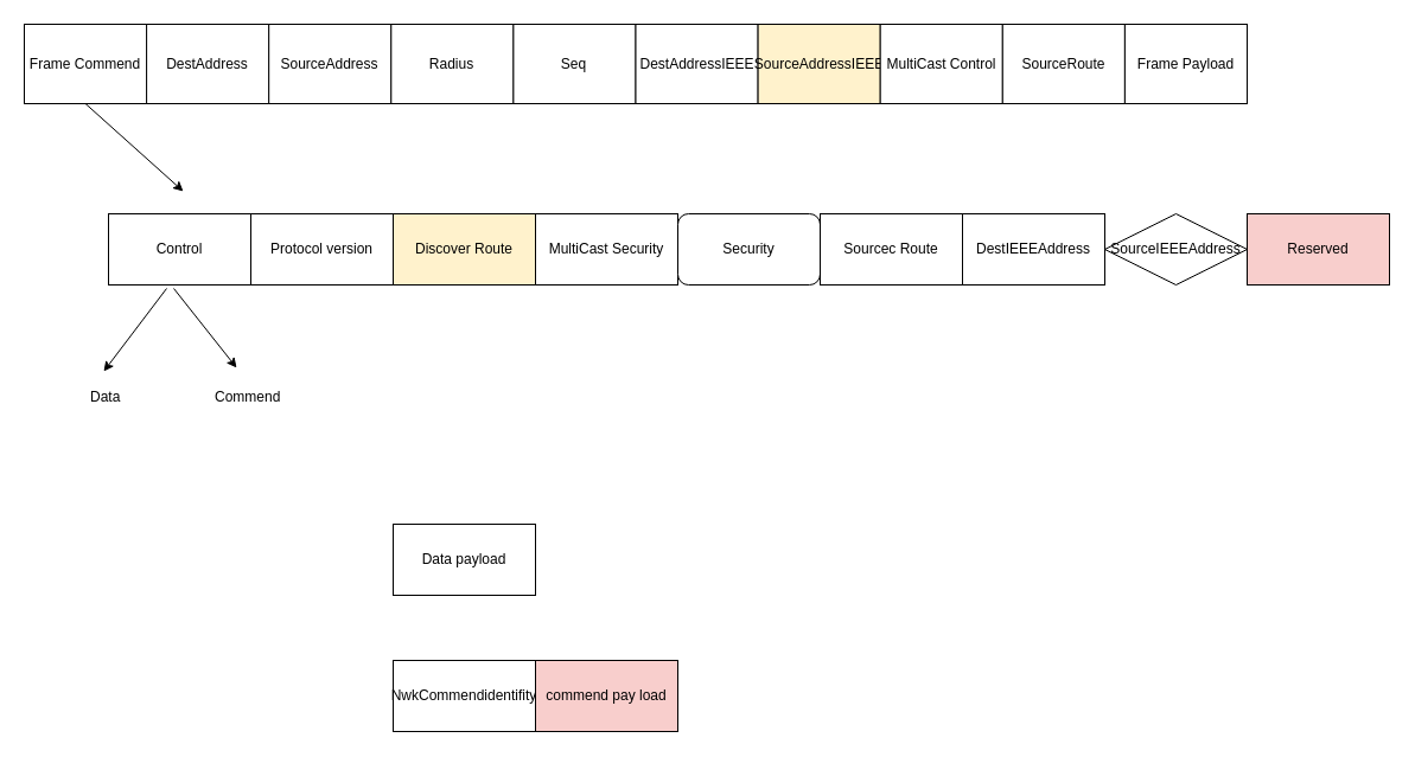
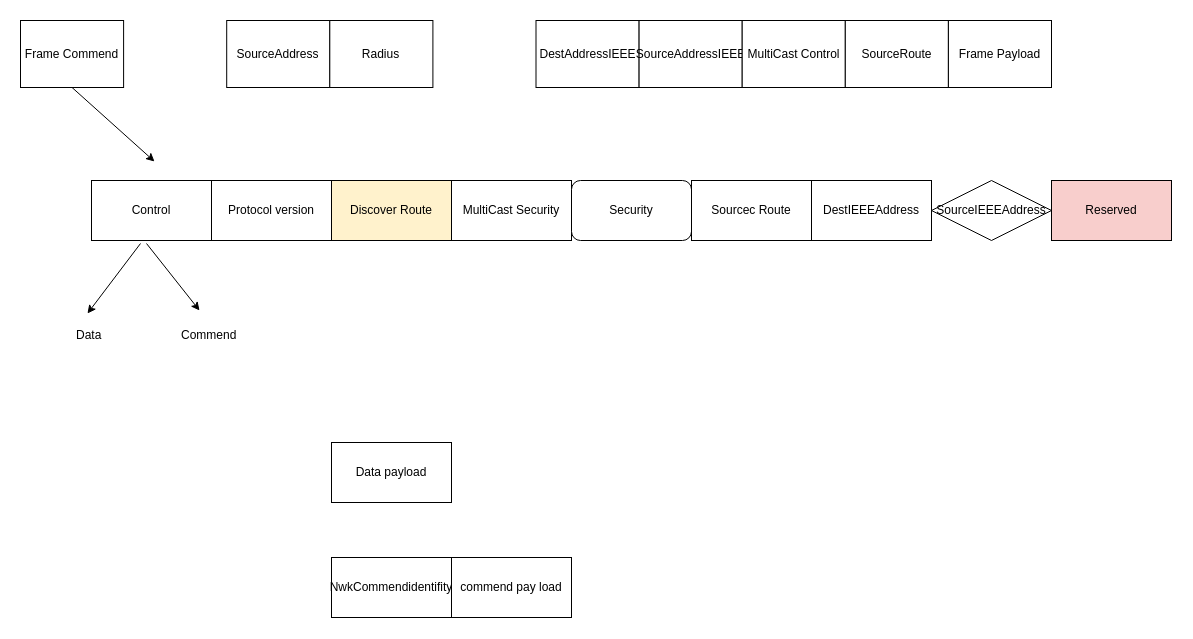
  <mxCell id="0" />
  <mxCell id="1" parent="0" />
  <mxCell id="2" value="" style="group" parent="1" vertex="1" connectable="0"><mxGeometry x="20" y="20" width="1031" height="67" as="geometry" /></mxCell>
  <mxCell id="3" value="" style="group" parent="2" vertex="1" connectable="0"><mxGeometry width="1031" height="67" as="geometry" /></mxCell>
  <mxCell id="4" value="" style="group" parent="3" vertex="1" connectable="0"><mxGeometry width="515.5" height="67" as="geometry" /></mxCell>
  <mxCell id="5" value="Frame Commend" style="rounded=0;whiteSpace=wrap;html=1;" parent="4" vertex="1"><mxGeometry width="103.1" height="67" as="geometry" /></mxCell>
- <mxCell id="6" value="DestAddress" style="rounded=0;whiteSpace=wrap;html=1;" parent="4" vertex="1"><mxGeometry x="103.1" width="103.1" height="67" as="geometry" /></mxCell>
  <mxCell id="7" value="SourceAddress" style="rounded=0;whiteSpace=wrap;html=1;" parent="4" vertex="1"><mxGeometry x="206.2" width="103.1" height="67" as="geometry" /></mxCell>
  <mxCell id="8" value="Radius" style="rounded=0;whiteSpace=wrap;html=1;" parent="4" vertex="1"><mxGeometry x="309.3" width="103.1" height="67" as="geometry" /></mxCell>
  <mxCell id="9" value="" style="group" parent="4" vertex="1" connectable="0"><mxGeometry x="412.4" width="103.1" height="67" as="geometry" /></mxCell>
- <mxCell id="10" value="Seq" style="rounded=0;whiteSpace=wrap;html=1;" parent="9" vertex="1"><mxGeometry width="103.1" height="67" as="geometry" /></mxCell>
  <mxCell id="11" value="DestAddressIEEE" style="rounded=0;whiteSpace=wrap;html=1;" parent="3" vertex="1"><mxGeometry x="515.5" width="103.1" height="67" as="geometry" /></mxCell>
- <mxCell id="12" value="SourceAddressIEEE" style="rounded=0;whiteSpace=wrap;html=1;fillColor=#fff2cc;" parent="3" vertex="1"><mxGeometry x="618.6" width="103.1" height="67" as="geometry" /></mxCell>
+ <mxCell id="12" value="SourceAddressIEEE" style="rounded=0;whiteSpace=wrap;html=1;" parent="3" vertex="1"><mxGeometry x="618.6" width="103.1" height="67" as="geometry" /></mxCell>
  <mxCell id="13" value="MultiCast Control" style="rounded=0;whiteSpace=wrap;html=1;" parent="3" vertex="1"><mxGeometry x="721.7" width="103.1" height="67" as="geometry" /></mxCell>
  <mxCell id="14" value="SourceRoute" style="rounded=0;whiteSpace=wrap;html=1;" parent="3" vertex="1"><mxGeometry x="824.8" width="103.1" height="67" as="geometry" /></mxCell>
  <mxCell id="15" value="Frame Payload" style="rounded=0;whiteSpace=wrap;html=1;" parent="3" vertex="1"><mxGeometry x="927.9" width="103.1" height="67" as="geometry" /></mxCell>
  <mxCell id="16" value="" style="endArrow=classic;html=1;exitX=0.5;exitY=1;exitDx=0;exitDy=0;" parent="1" source="5" edge="1"><mxGeometry width="50" height="50" relative="1" as="geometry"><mxPoint x="203" y="239" as="sourcePoint" /><mxPoint x="154" y="161" as="targetPoint" /></mxGeometry></mxCell>
  <mxCell id="17" value="Control" style="rounded=0;whiteSpace=wrap;html=1;" parent="1" vertex="1"><mxGeometry x="91" y="180" width="120" height="60" as="geometry" /></mxCell>
  <mxCell id="18" value="Protocol version" style="rounded=0;whiteSpace=wrap;html=1;" parent="1" vertex="1"><mxGeometry x="211" y="180" width="120" height="60" as="geometry" /></mxCell>
  <mxCell id="19" value="Discover Route" style="rounded=0;whiteSpace=wrap;html=1;fillColor=#fff2cc;" parent="1" vertex="1"><mxGeometry x="331" y="180" width="120" height="60" as="geometry" /></mxCell>
  <mxCell id="20" value="MultiCast Security" style="rounded=0;whiteSpace=wrap;html=1;" parent="1" vertex="1"><mxGeometry x="451" y="180" width="120" height="60" as="geometry" /></mxCell>
  <mxCell id="21" value="Security" style="whiteSpace=wrap;html=1;rounded=1;" parent="1" vertex="1"><mxGeometry x="571" y="180" width="120" height="60" as="geometry" /></mxCell>
  <mxCell id="22" value="Sourcec Route" style="rounded=0;whiteSpace=wrap;html=1;" parent="1" vertex="1"><mxGeometry x="691" y="180" width="120" height="60" as="geometry" /></mxCell>
  <mxCell id="23" value="DestIEEEAddress" style="rounded=0;whiteSpace=wrap;html=1;" parent="1" vertex="1"><mxGeometry x="811" y="180" width="120" height="60" as="geometry" /></mxCell>
  <mxCell id="24" value="SourceIEEEAddress" style="rhombus;whiteSpace=wrap;html=1;" parent="1" vertex="1"><mxGeometry x="931" y="180" width="120" height="60" as="geometry" /></mxCell>
  <mxCell id="25" value="Reserved" style="rounded=0;whiteSpace=wrap;html=1;fillColor=#f8cecc;" parent="1" vertex="1"><mxGeometry x="1051" y="180" width="120" height="60" as="geometry" /></mxCell>
  <mxCell id="26" value="" style="endArrow=classic;html=1;" parent="1" edge="1"><mxGeometry width="50" height="50" relative="1" as="geometry"><mxPoint x="140" y="243" as="sourcePoint" /><mxPoint x="87" y="313" as="targetPoint" /></mxGeometry></mxCell>
  <mxCell id="27" value="" style="endArrow=classic;html=1;" parent="1" edge="1"><mxGeometry width="50" height="50" relative="1" as="geometry"><mxPoint x="146" y="243" as="sourcePoint" /><mxPoint x="199" y="310" as="targetPoint" /></mxGeometry></mxCell>
  <mxCell id="28" value="Data" style="text;html=1;resizable=0;points=[];autosize=1;align=left;verticalAlign=top;spacingTop=-4;" parent="1" vertex="1"><mxGeometry x="73.5" y="325" width="35" height="14" as="geometry" /></mxCell>
  <mxCell id="29" value="Commend" style="text;html=1;resizable=0;points=[];autosize=1;align=left;verticalAlign=top;spacingTop=-4;" parent="1" vertex="1"><mxGeometry x="178.5" y="325" width="65" height="14" as="geometry" /></mxCell>
  <mxCell id="30" value="NwkCommendidentifity" style="rounded=0;whiteSpace=wrap;html=1;" parent="1" vertex="1"><mxGeometry x="331" y="557" width="120" height="60" as="geometry" /></mxCell>
- <mxCell id="31" value="commend pay load" style="rounded=0;whiteSpace=wrap;html=1;fillColor=#f8cecc;" parent="1" vertex="1"><mxGeometry x="451" y="557" width="120" height="60" as="geometry" /></mxCell>
+ <mxCell id="31" value="commend pay load" style="rounded=0;whiteSpace=wrap;html=1;" parent="1" vertex="1"><mxGeometry x="451" y="557" width="120" height="60" as="geometry" /></mxCell>
  <mxCell id="32" value="Data payload" style="rounded=0;whiteSpace=wrap;html=1;" parent="1" vertex="1"><mxGeometry x="331" y="442" width="120" height="60" as="geometry" /></mxCell>
